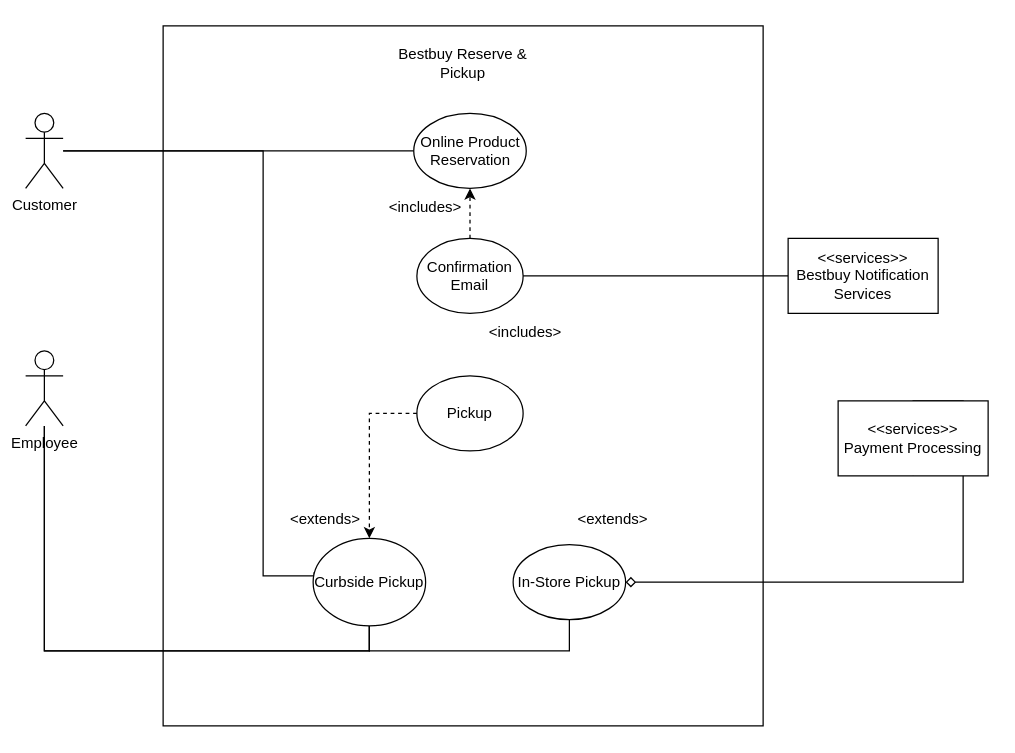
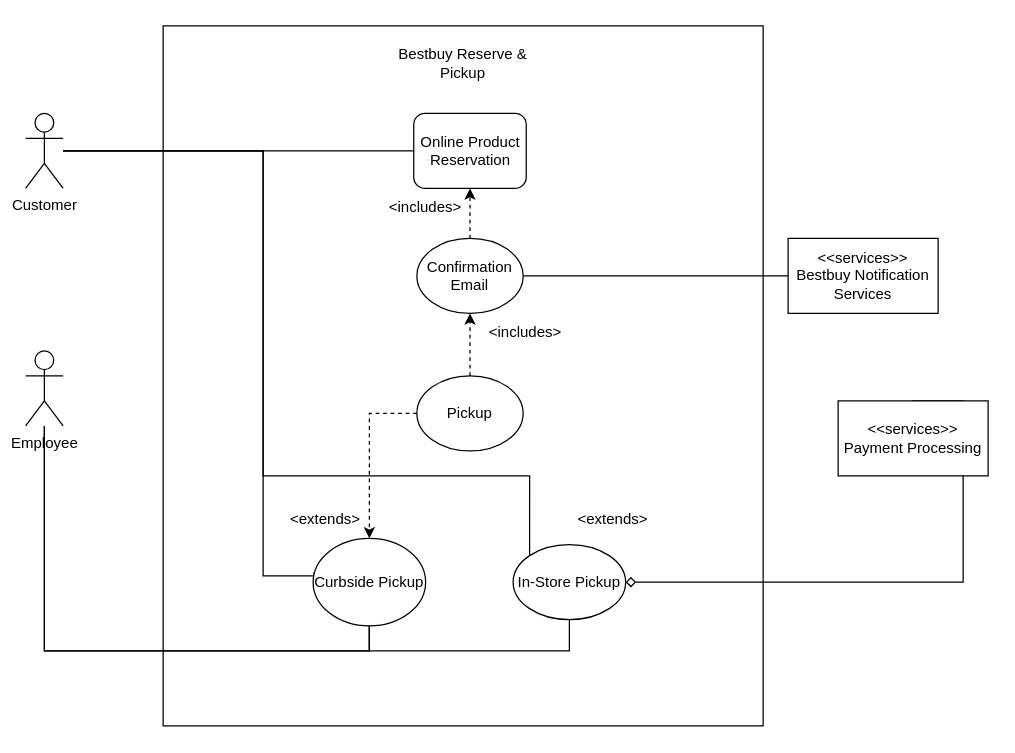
  <mxCell id="0" />
  <mxCell id="1" parent="0" />
  <mxCell id="2" value="" style="rounded=0;whiteSpace=wrap;html=1;" vertex="1" parent="1"><mxGeometry x="130" y="20" width="480" height="560" as="geometry" /></mxCell>
  <mxCell id="3" value="Bestbuy Reserve &amp;amp; Pickup" style="text;html=1;strokeColor=none;fillColor=none;align=center;verticalAlign=middle;whiteSpace=wrap;rounded=0;" vertex="1" parent="1"><mxGeometry x="310" y="40" width="120" height="20" as="geometry" /></mxCell>
  <mxCell id="4" style="edgeStyle=orthogonalEdgeStyle;rounded=0;orthogonalLoop=1;jettySize=auto;html=1;endArrow=none;endFill=0;startArrow=none;" edge="1" parent="1" source="20" target="17"><mxGeometry relative="1" as="geometry"><Array as="points"><mxPoint x="295" y="520" /><mxPoint x="455" y="520" /></Array></mxGeometry></mxCell>
  <mxCell id="5" style="edgeStyle=orthogonalEdgeStyle;rounded=0;orthogonalLoop=1;jettySize=auto;html=1;entryX=0.5;entryY=1;entryDx=0;entryDy=0;endArrow=none;endFill=0;" edge="1" parent="1" source="6" target="20"><mxGeometry relative="1" as="geometry"><Array as="points"><mxPoint x="35" y="520" /><mxPoint x="295" y="520" /></Array></mxGeometry></mxCell>
  <mxCell id="6" value="Employee" style="shape=umlActor;verticalLabelPosition=bottom;verticalAlign=top;html=1;outlineConnect=0;" vertex="1" parent="1"><mxGeometry x="20" y="280" width="30" height="60" as="geometry" /></mxCell>
  <mxCell id="7" style="edgeStyle=orthogonalEdgeStyle;rounded=0;orthogonalLoop=1;jettySize=auto;html=1;endArrow=none;endFill=0;" edge="1" parent="1" source="10" target="18"><mxGeometry relative="1" as="geometry" /></mxCell>
  <mxCell id="8" style="edgeStyle=orthogonalEdgeStyle;rounded=0;orthogonalLoop=1;jettySize=auto;html=1;entryX=0.009;entryY=0.386;entryDx=0;entryDy=0;endArrow=none;endFill=0;entryPerimeter=0;" edge="1" parent="1" source="10" target="20"><mxGeometry relative="1" as="geometry"><Array as="points"><mxPoint x="210" y="120" /><mxPoint x="210" y="460" /><mxPoint x="251" y="460" /></Array></mxGeometry></mxCell>
+ <mxCell id="9" style="edgeStyle=orthogonalEdgeStyle;rounded=0;orthogonalLoop=1;jettySize=auto;html=1;entryX=0;entryY=0;entryDx=0;entryDy=0;endArrow=none;endFill=0;" edge="1" parent="1" source="10" target="17"><mxGeometry relative="1" as="geometry"><Array as="points"><mxPoint x="210" y="120" /><mxPoint x="210" y="380" /><mxPoint x="423" y="380" /></Array></mxGeometry></mxCell>
  <mxCell id="10" value="Customer" style="shape=umlActor;verticalLabelPosition=bottom;verticalAlign=top;html=1;outlineConnect=0;" vertex="1" parent="1"><mxGeometry x="20" y="90" width="30" height="60" as="geometry" /></mxCell>
  <mxCell id="11" style="edgeStyle=orthogonalEdgeStyle;rounded=0;orthogonalLoop=1;jettySize=auto;html=1;exitX=0.5;exitY=1;exitDx=0;exitDy=0;entryX=1;entryY=0.5;entryDx=0;entryDy=0;endArrow=diamond;endFill=0;" edge="1" parent="1" source="12" target="17"><mxGeometry relative="1" as="geometry"><Array as="points"><mxPoint x="770" y="320" /><mxPoint x="770" y="465" /></Array></mxGeometry></mxCell>
  <mxCell id="12" value="&amp;lt;&amp;lt;services&amp;gt;&amp;gt;&lt;br&gt;Payment Processing" style="rounded=0;whiteSpace=wrap;html=1;" vertex="1" parent="1"><mxGeometry x="670" y="320" width="120" height="60" as="geometry" /></mxCell>
  <mxCell id="13" style="edgeStyle=orthogonalEdgeStyle;rounded=0;orthogonalLoop=1;jettySize=auto;html=1;entryX=0.5;entryY=1;entryDx=0;entryDy=0;endArrow=classic;endFill=1;dashed=1;exitX=0.5;exitY=0;exitDx=0;exitDy=0;" edge="1" parent="1" source="24" target="18"><mxGeometry relative="1" as="geometry"><mxPoint x="375" y="200" as="sourcePoint" /></mxGeometry></mxCell>
+ <mxCell id="14" style="edgeStyle=orthogonalEdgeStyle;rounded=0;orthogonalLoop=1;jettySize=auto;html=1;exitX=0.5;exitY=0;exitDx=0;exitDy=0;endArrow=classic;endFill=1;dashed=1;" edge="1" parent="1" source="15" target="24"><mxGeometry relative="1" as="geometry" /></mxCell>
  <mxCell id="15" value="Pickup" style="ellipse;whiteSpace=wrap;html=1;" vertex="1" parent="1"><mxGeometry x="333" y="300" width="85" height="60" as="geometry" /></mxCell>
  <mxCell id="16" style="edgeStyle=orthogonalEdgeStyle;rounded=0;orthogonalLoop=1;jettySize=auto;html=1;endArrow=classic;endFill=1;dashed=1;exitX=0;exitY=0.5;exitDx=0;exitDy=0;entryX=0.5;entryY=0;entryDx=0;entryDy=0;" edge="1" parent="1" source="15" target="20"><mxGeometry relative="1" as="geometry"><mxPoint x="330" y="350" as="sourcePoint" /><mxPoint x="270" y="410" as="targetPoint" /><Array as="points"><mxPoint x="295" y="330" /></Array></mxGeometry></mxCell>
  <mxCell id="17" value="In-Store Pickup" style="ellipse;whiteSpace=wrap;html=1;" vertex="1" parent="1"><mxGeometry x="410" y="435" width="90" height="60" as="geometry" /></mxCell>
- <mxCell id="18" value="Online Product Reservation" style="ellipse;whiteSpace=wrap;html=1;" vertex="1" parent="1"><mxGeometry x="330.5" y="90" width="90" height="60" as="geometry" /></mxCell>
+ <mxCell id="18" value="Online Product Reservation" style="whiteSpace=wrap;html=1;rounded=1;" vertex="1" parent="1"><mxGeometry x="330.5" y="90" width="90" height="60" as="geometry" /></mxCell>
  <mxCell id="19" value="" style="edgeStyle=orthogonalEdgeStyle;rounded=0;orthogonalLoop=1;jettySize=auto;html=1;endArrow=none;endFill=0;" edge="1" parent="1" source="6" target="20"><mxGeometry relative="1" as="geometry"><mxPoint x="35" y="340" as="sourcePoint" /><mxPoint x="455" y="370" as="targetPoint" /><Array as="points"><mxPoint x="35" y="520" /><mxPoint x="295" y="520" /></Array></mxGeometry></mxCell>
  <mxCell id="20" value="Curbside Pickup" style="ellipse;whiteSpace=wrap;html=1;" vertex="1" parent="1"><mxGeometry x="250" y="430" width="90" height="70" as="geometry" /></mxCell>
  <mxCell id="21" value="&amp;lt;extends&amp;gt;" style="text;html=1;strokeColor=none;fillColor=none;align=center;verticalAlign=middle;whiteSpace=wrap;rounded=0;" vertex="1" parent="1"><mxGeometry x="230" y="400" width="60" height="30" as="geometry" /></mxCell>
  <mxCell id="22" value="&amp;lt;includes&amp;gt;" style="text;html=1;strokeColor=none;fillColor=none;align=center;verticalAlign=middle;whiteSpace=wrap;rounded=0;" vertex="1" parent="1"><mxGeometry x="390" y="250" width="60" height="30" as="geometry" /></mxCell>
  <mxCell id="23" value="&amp;lt;extends&amp;gt;" style="text;html=1;strokeColor=none;fillColor=none;align=center;verticalAlign=middle;whiteSpace=wrap;rounded=0;" vertex="1" parent="1"><mxGeometry x="460" y="400" width="60" height="30" as="geometry" /></mxCell>
  <mxCell id="24" value="Confirmation Email" style="ellipse;whiteSpace=wrap;html=1;" vertex="1" parent="1"><mxGeometry x="333" y="190" width="85" height="60" as="geometry" /></mxCell>
  <mxCell id="25" value="&amp;lt;includes&amp;gt;" style="text;html=1;strokeColor=none;fillColor=none;align=center;verticalAlign=middle;whiteSpace=wrap;rounded=0;" vertex="1" parent="1"><mxGeometry x="310" y="150" width="60" height="30" as="geometry" /></mxCell>
  <mxCell id="26" style="edgeStyle=orthogonalEdgeStyle;rounded=0;orthogonalLoop=1;jettySize=auto;html=1;entryX=1;entryY=0.5;entryDx=0;entryDy=0;endArrow=none;endFill=0;" edge="1" parent="1" source="27" target="24"><mxGeometry relative="1" as="geometry" /></mxCell>
  <mxCell id="27" value="&amp;lt;&amp;lt;services&amp;gt;&amp;gt;&lt;br&gt;Bestbuy Notification&lt;br&gt;Services" style="rounded=0;whiteSpace=wrap;html=1;" vertex="1" parent="1"><mxGeometry x="630" y="190" width="120" height="60" as="geometry" /></mxCell>
